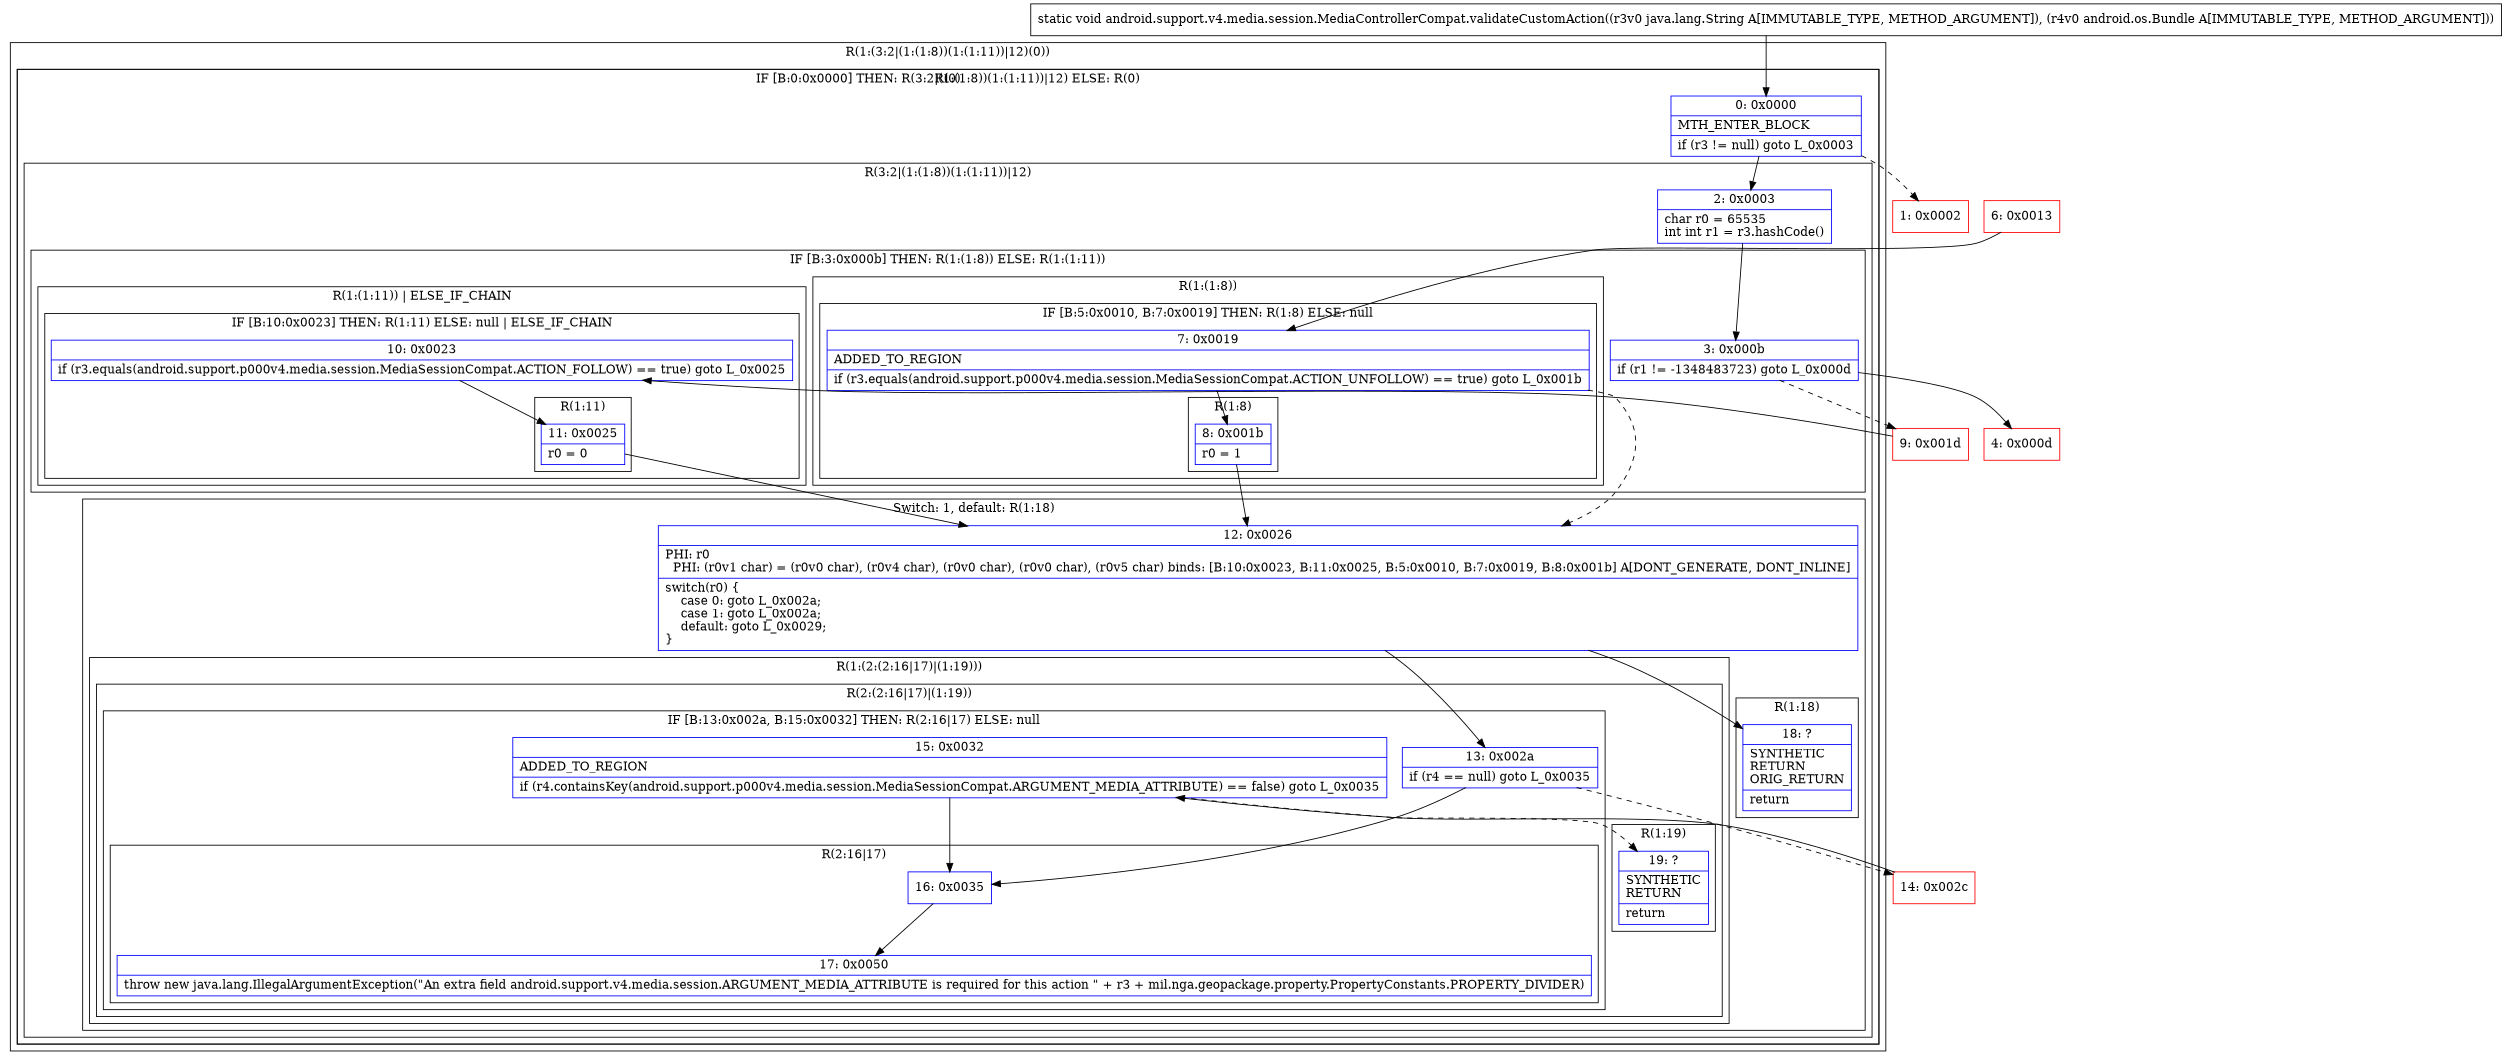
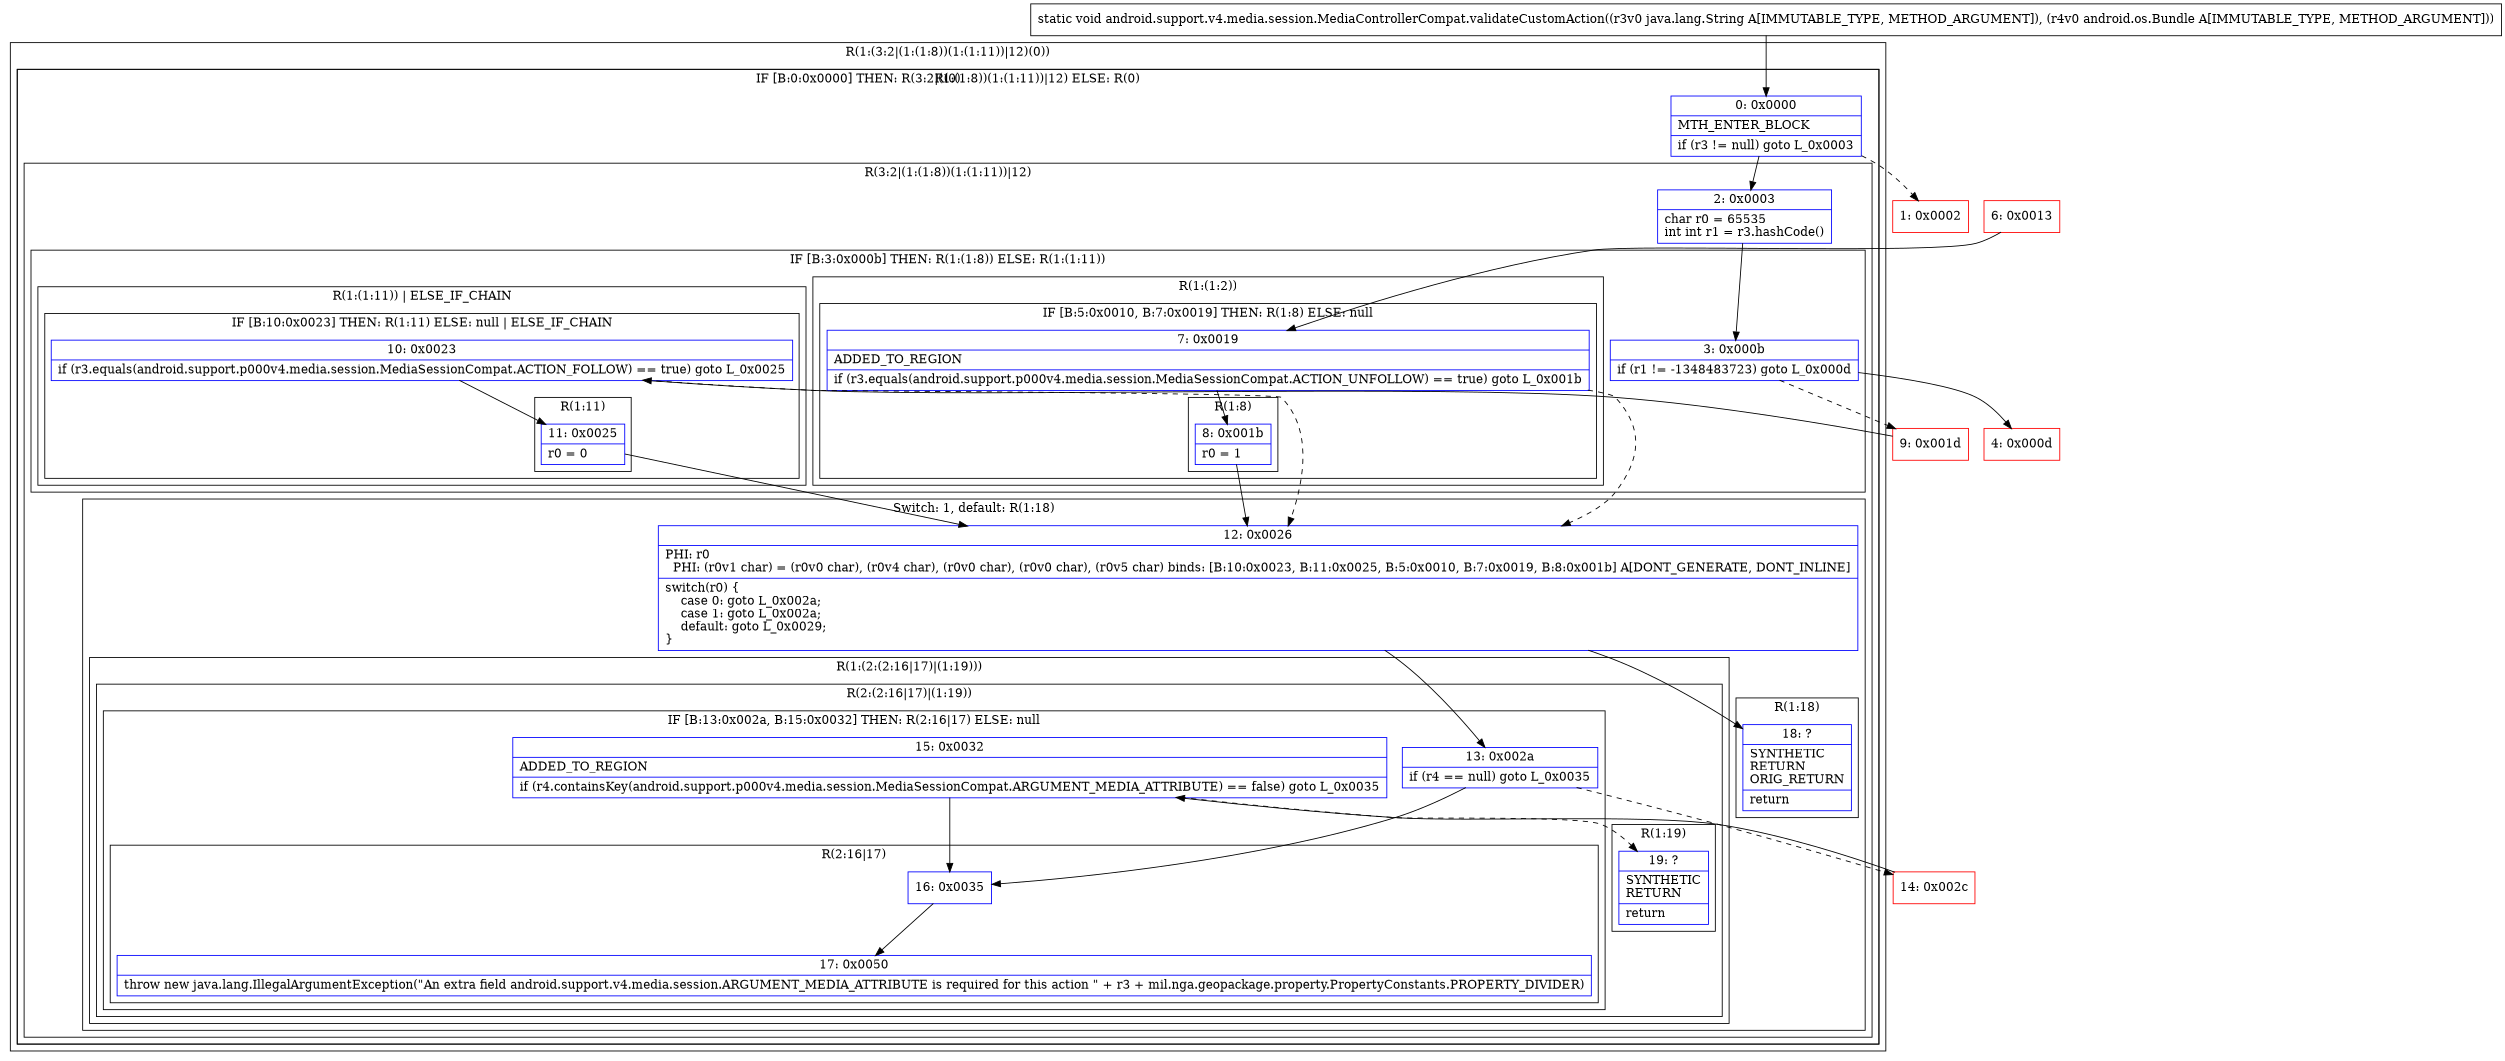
  digraph {
    node [color=blue shape=record]
    n1 [label="{8\:\ 0x001b|r0 = 1\l}"]
    n2 [label="{7\:\ 0x0019|ADDED_TO_REGION\l|if (r3.equals(android.support.p000v4.media.session.MediaSessionCompat.ACTION_UNFOLLOW) == true) goto L_0x001b\l}"]
    n3 [label="{11\:\ 0x0025|r0 = 0\l}"]
    n4 [label="{10\:\ 0x0023|if (r3.equals(android.support.p000v4.media.session.MediaSessionCompat.ACTION_FOLLOW) == true) goto L_0x0025\l}"]
    n5 [label="{3\:\ 0x000b|if (r1 != \-1348483723) goto L_0x000d\l}"]
    n6 [label="{16\:\ 0x0035}"]
    n7 [label="{17\:\ 0x0050|throw new java.lang.IllegalArgumentException(\"An extra field android.support.v4.media.session.ARGUMENT_MEDIA_ATTRIBUTE is required for this action \" + r3 + mil.nga.geopackage.property.PropertyConstants.PROPERTY_DIVIDER)\l}"]
    n8 [label="{13\:\ 0x002a|if (r4 == null) goto L_0x0035\l}"]
    n9 [label="{15\:\ 0x0032|ADDED_TO_REGION\l|if (r4.containsKey(android.support.p000v4.media.session.MediaSessionCompat.ARGUMENT_MEDIA_ATTRIBUTE) == false) goto L_0x0035\l}"]
    n10 [label="{19\:\ ?|SYNTHETIC\lRETURN\l|return\l}"]
    n11 [label="{18\:\ ?|SYNTHETIC\lRETURN\lORIG_RETURN\l|return\l}"]
    n12 [label="{12\:\ 0x0026|PHI: r0 \l  PHI: (r0v1 char) = (r0v0 char), (r0v4 char), (r0v0 char), (r0v0 char), (r0v5 char) binds: [B:10:0x0023, B:11:0x0025, B:5:0x0010, B:7:0x0019, B:8:0x001b] A[DONT_GENERATE, DONT_INLINE]\l|switch(r0) \{\l    case 0: goto L_0x002a;\l    case 1: goto L_0x002a;\l    default: goto L_0x0029;\l\}\l}"]
    n13 [label="{2\:\ 0x0003|char r0 = 65535\lint int r1 = r3.hashCode()\l}"]
    n14 [label="{0\:\ 0x0000|MTH_ENTER_BLOCK\l|if (r3 != null) goto L_0x0003\l}"]
    n15 [color=red label="{4\:\ 0x000d}"]
    n16 [color=red label="{9\:\ 0x001d}"]
    n17 [color=red label="{14\:\ 0x002c}"]
    n18 [color=red label="{1\:\ 0x0002}"]
    n19 [color=red label="{6\:\ 0x0013}"]
    n20 [label="{static void android.support.v4.media.session.MediaControllerCompat.validateCustomAction((r3v0 java.lang.String A[IMMUTABLE_TYPE, METHOD_ARGUMENT]), (r4v0 android.os.Bundle A[IMMUTABLE_TYPE, METHOD_ARGUMENT])) }" color=""]
    subgraph cluster_1 {
      label="R(1:(3:2|(1:(1:8))(1:(1:11))|12)(0))"
      subgraph cluster_2 {
        label="IF [B:0:0x0000] THEN: R(3:2|(1:(1:8))(1:(1:11))|12) ELSE: R(0)"
        n14
        subgraph cluster_3 {
          label="R(3:2|(1:(1:8))(1:(1:11))|12)"
          n13
          subgraph cluster_4 {
            label="IF [B:3:0x000b] THEN: R(1:(1:8)) ELSE: R(1:(1:11))"
            n5
            subgraph cluster_5 {
-             label="R(1:(1:8))"
+             label="R(1:(1:2))"
              subgraph cluster_6 {
                label="IF [B:5:0x0010, B:7:0x0019] THEN: R(1:8) ELSE: null"
                n2
                subgraph cluster_7 {
                  label="R(1:8)"
                  n1
                }
              }
            }
            subgraph cluster_8 {
              label="R(1:(1:11)) | ELSE_IF_CHAIN\l"
              subgraph cluster_9 {
                label="IF [B:10:0x0023] THEN: R(1:11) ELSE: null | ELSE_IF_CHAIN\l"
                n4
                subgraph cluster_10 {
                  label="R(1:11)"
                  n3
                }
              }
            }
          }
          subgraph cluster_11 {
            label="Switch: 1, default: R(1:18)"
            n12
            subgraph cluster_12 {
              label="R(1:(2:(2:16|17)|(1:19)))"
              subgraph cluster_13 {
                label="R(2:(2:16|17)|(1:19))"
                subgraph cluster_14 {
                  label="IF [B:13:0x002a, B:15:0x0032] THEN: R(2:16|17) ELSE: null"
                  n8
                  n9
                  subgraph cluster_15 {
                    label="R(2:16|17)"
                    n6
                    n7
                  }
                }
                subgraph cluster_16 {
                  label="R(1:19)"
                  n10
                }
              }
            }
            subgraph cluster_17 {
              label="R(1:18)"
              n11
            }
          }
        }
        subgraph cluster_18 {
          label="R(0)"
        }
      }
    }
    n1 -> n12
    n2 -> n1
    n2 -> n12 [style=dashed]
    n3 -> n12
    n4 -> n3
+   n4 -> n12 [style=dashed]
    n5 -> n15
    n5 -> n16 [style=dashed]
    n6 -> n7
    n8 -> n6
    n8 -> n17 [style=dashed]
    n9 -> n6
    n9 -> n10 [style=dashed]
    n12 -> n8
    n12 -> n11
    n13 -> n5
    n14 -> n13
    n14 -> n18 [style=dashed]
    n16 -> n4
    n17 -> n9
    n19 -> n2
    n20 -> n14
  }
